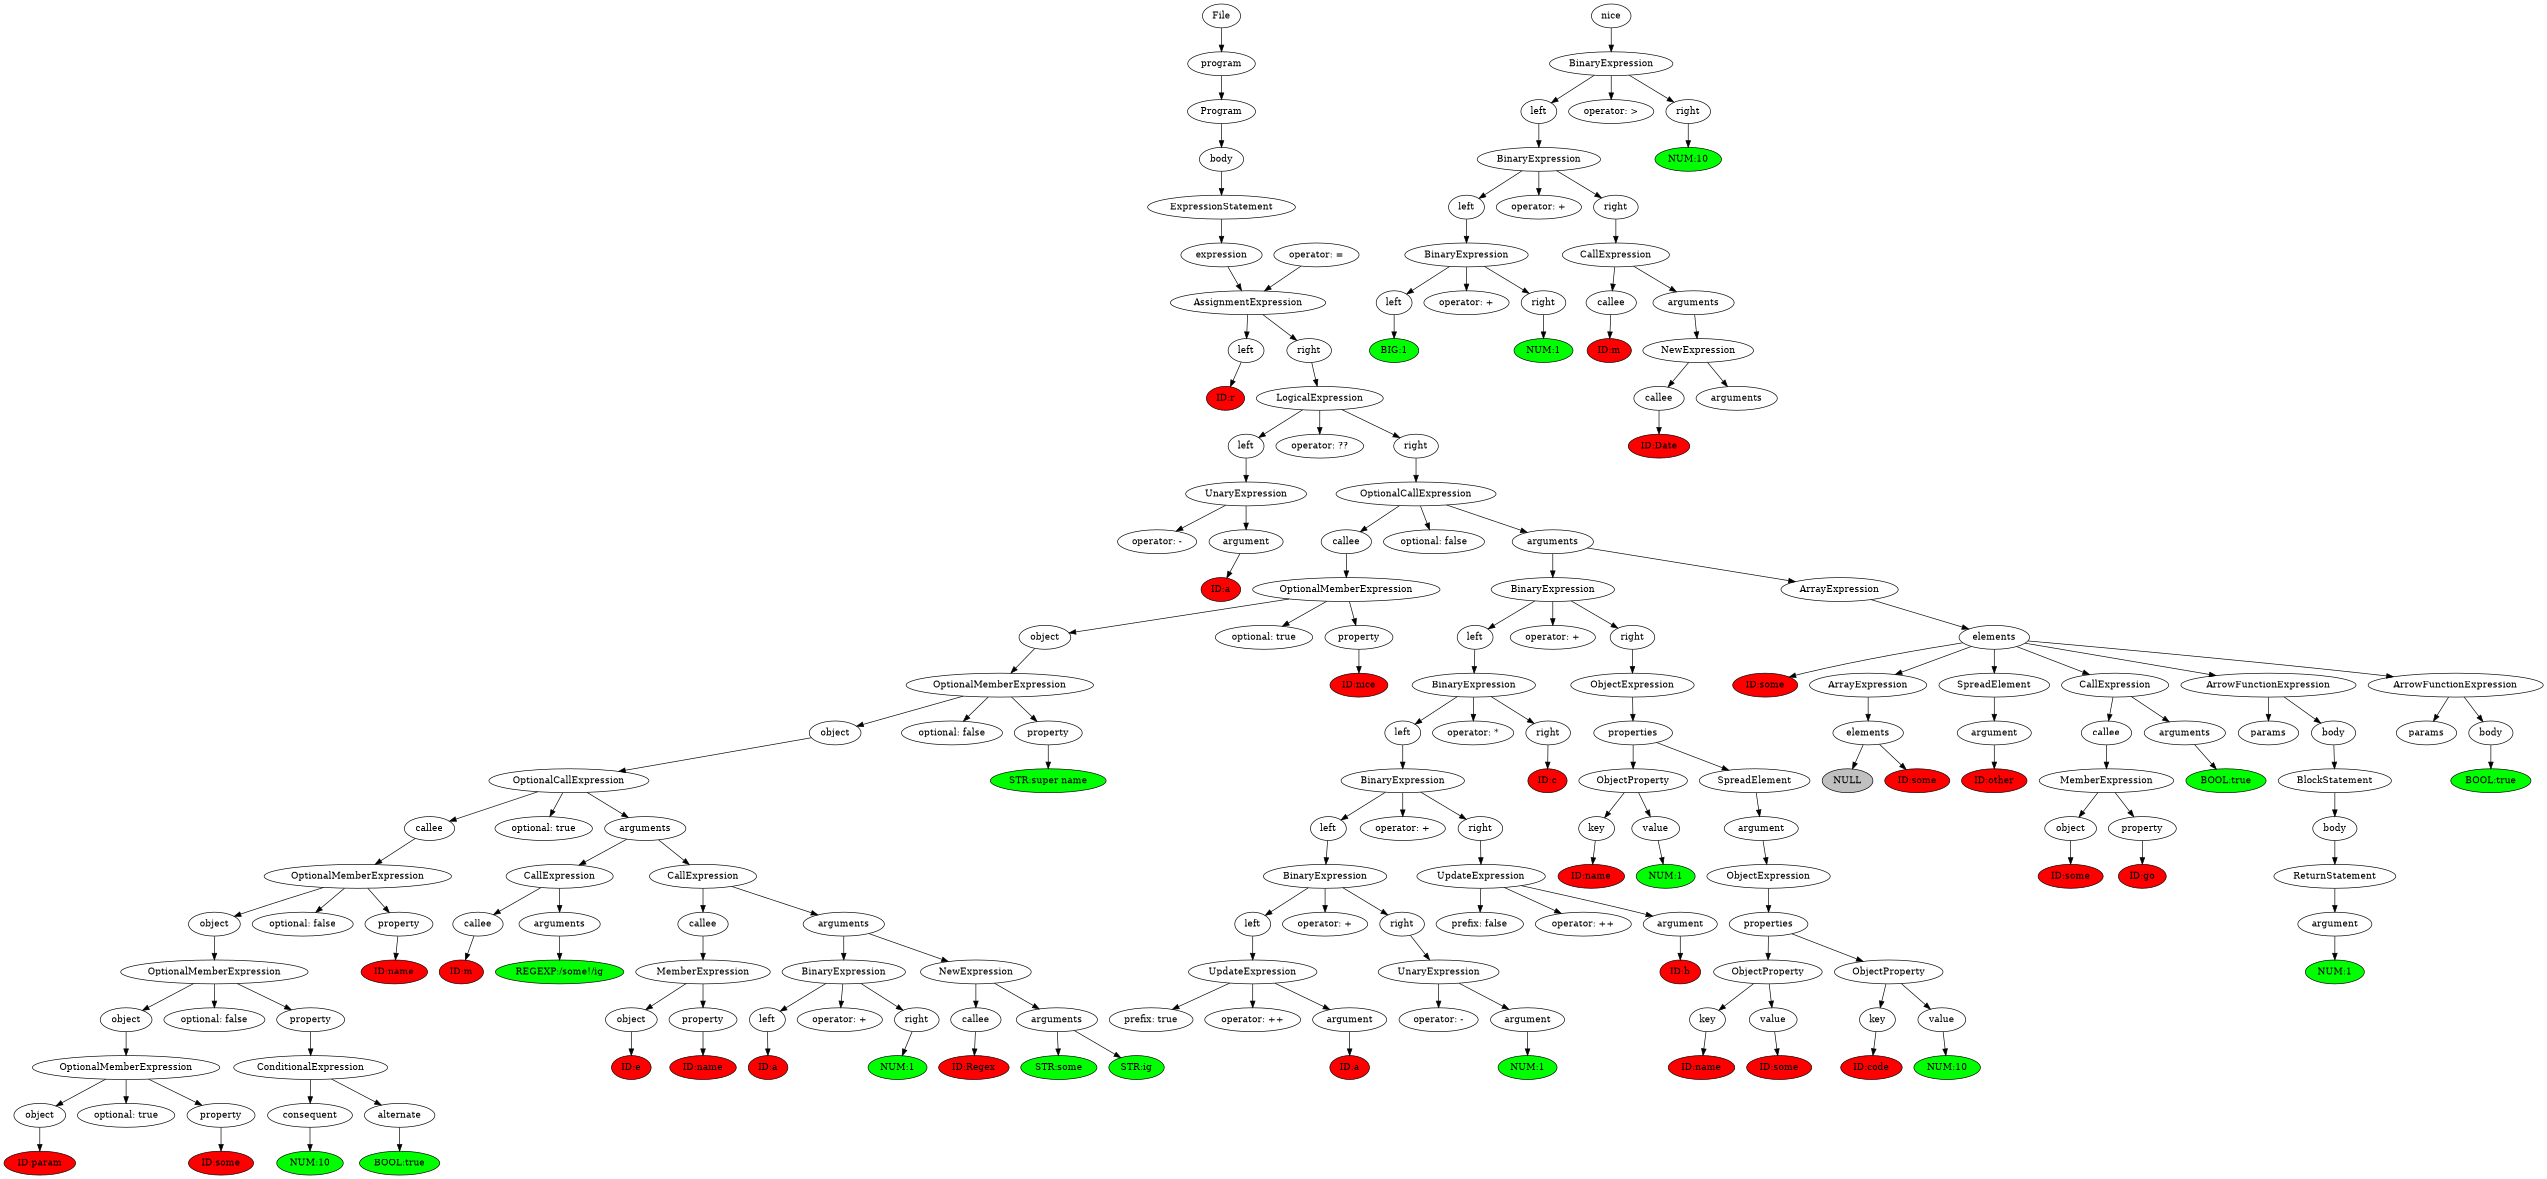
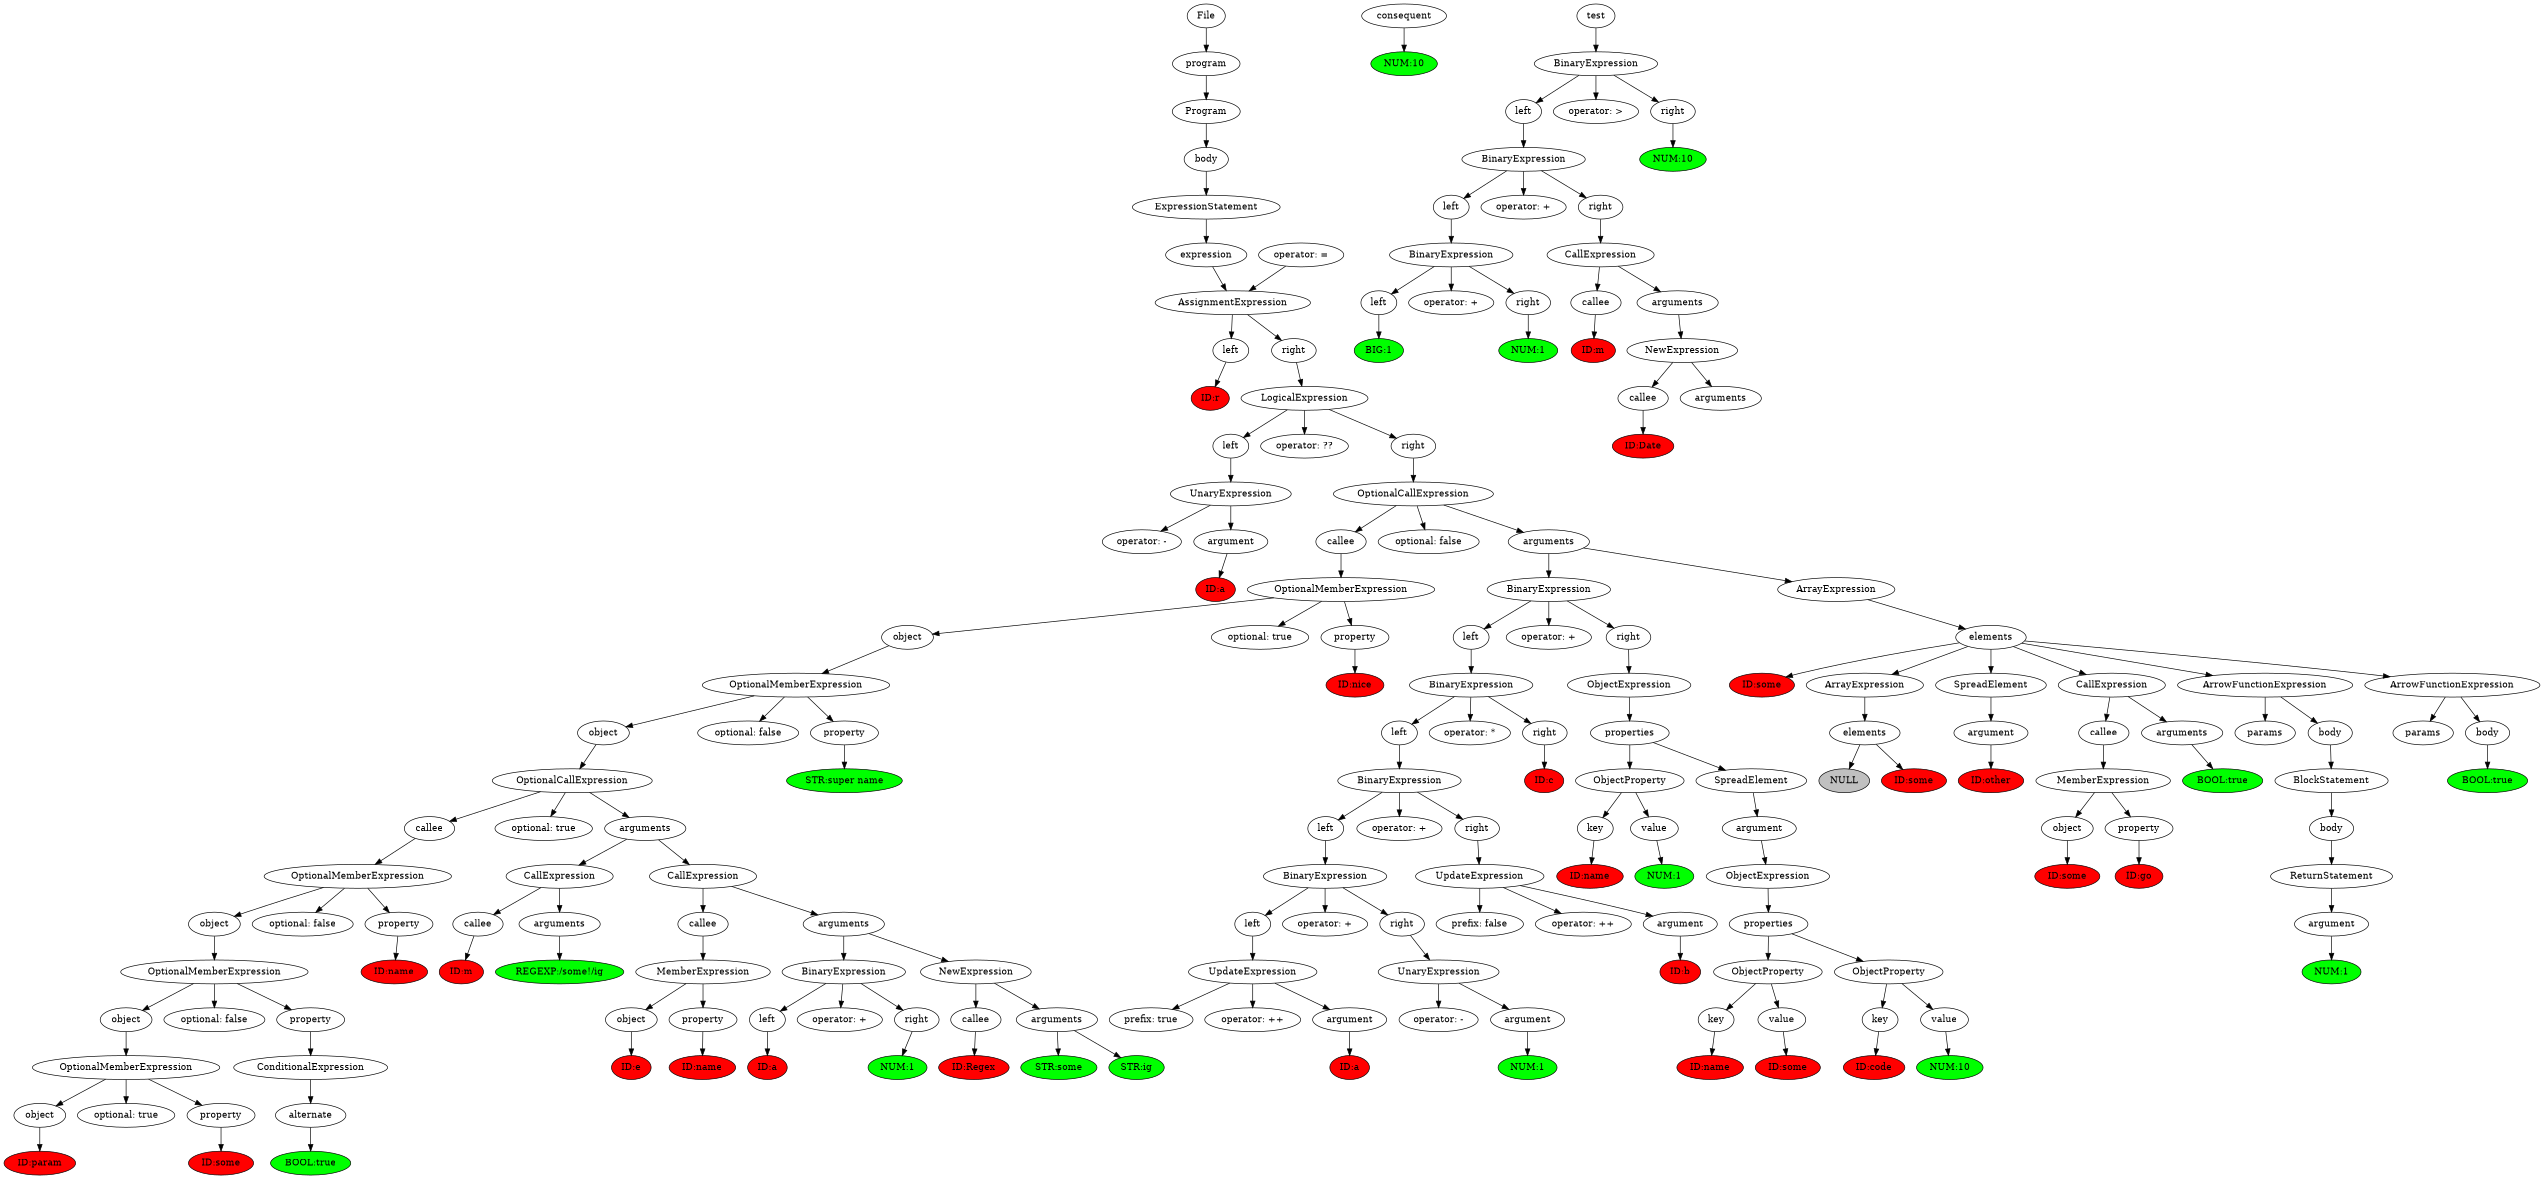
  digraph {
    n1 [label=File]
    n2 [label=program]
    n3 [label=Program]
    n4 [label=body]
    n5 [label=ExpressionStatement]
    n6 [label=expression]
    n7 [label=AssignmentExpression]
    n8 [label=left]
    n9 [label=right]
    n10 [fillcolor=red label="ID:r" style=filled]
    n11 [label="operator: ="]
    n12 [label=LogicalExpression]
    n13 [label=left]
    n14 [label="operator: ??"]
    n15 [label=right]
    n16 [label=UnaryExpression]
    n17 [label=OptionalCallExpression]
    n18 [label="operator: -"]
    n19 [label=argument]
    n20 [fillcolor=red label="ID:a" style=filled]
    n21 [label=callee]
    n22 [label="optional: false"]
    n23 [label=arguments]
    n24 [label=OptionalMemberExpression]
    n25 [label=BinaryExpression]
    n26 [label=ArrayExpression]
    n27 [label=object]
    n28 [label="optional: true"]
    n29 [label=property]
    n30 [label=OptionalMemberExpression]
    n31 [fillcolor=red label="ID:nice" style=filled]
    n32 [label=object]
    n33 [label="optional: false"]
    n34 [label=property]
    n35 [label=OptionalCallExpression]
    n36 [fillcolor=green label="STR:super name" style=filled]
    n37 [label=callee]
    n38 [label="optional: true"]
    n39 [label=arguments]
    n40 [label=OptionalMemberExpression]
    n41 [label=CallExpression]
    n42 [label=CallExpression]
    n43 [label=object]
    n44 [label="optional: false"]
    n45 [label=property]
    n46 [label=OptionalMemberExpression]
    n47 [fillcolor=red label="ID:name" style=filled]
    n48 [label=object]
    n49 [label="optional: false"]
    n50 [label=property]
    n51 [label=OptionalMemberExpression]
    n52 [label=ConditionalExpression]
    n53 [label=object]
    n54 [label="optional: true"]
    n55 [label=property]
    n56 [fillcolor=red label="ID:param" style=filled]
    n57 [fillcolor=red label="ID:some" style=filled]
    n58 [label=consequent]
    n59 [label=alternate]
-   n60 [label=nice]
+   n60 [label=test]
    n61 [label=BinaryExpression]
    n62 [fillcolor=green label="NUM:10" style=filled]
    n63 [fillcolor=green label="BOOL:true" style=filled]
    n64 [label=left]
    n65 [label="operator: >"]
    n66 [label=right]
    n67 [label=BinaryExpression]
    n68 [fillcolor=green label="NUM:10" style=filled]
    n69 [label=left]
    n70 [label="operator: +"]
    n71 [label=right]
    n72 [label=BinaryExpression]
    n73 [label=CallExpression]
    n74 [label=left]
    n75 [label="operator: +"]
    n76 [label=right]
    n77 [fillcolor=green label="BIG:1" style=filled]
    n78 [fillcolor=green label="NUM:1" style=filled]
    n79 [label=callee]
    n80 [label=arguments]
    n81 [fillcolor=red label="ID:m" style=filled]
    n82 [label=NewExpression]
    n83 [label=callee]
    n84 [label=arguments]
    n85 [fillcolor=red label="ID:Date" style=filled]
    n86 [label=callee]
    n87 [label=arguments]
    n88 [label=callee]
    n89 [label=arguments]
    n90 [fillcolor=red label="ID:m" style=filled]
    n91 [fillcolor=green label="REGEXP:/some!/ig" style=filled]
    n92 [label=MemberExpression]
    n93 [label=BinaryExpression]
    n94 [label=NewExpression]
    n95 [label=object]
    n96 [label=property]
    n97 [fillcolor=red label="ID:e" style=filled]
    n98 [fillcolor=red label="ID:name" style=filled]
    n99 [label=left]
    n100 [label="operator: +"]
    n101 [label=right]
    n102 [label=callee]
    n103 [label=arguments]
    n104 [fillcolor=red label="ID:a" style=filled]
    n105 [fillcolor=green label="NUM:1" style=filled]
    n106 [fillcolor=red label="ID:Regex" style=filled]
    n107 [fillcolor=green label="STR:some" style=filled]
    n108 [fillcolor=green label="STR:ig" style=filled]
    n109 [label=left]
    n110 [label="operator: +"]
    n111 [label=right]
    n112 [label=elements]
    n113 [label=BinaryExpression]
    n114 [label=ObjectExpression]
    n115 [label=left]
    n116 [label="operator: *"]
    n117 [label=right]
    n118 [label=BinaryExpression]
    n119 [fillcolor=red label="ID:c" style=filled]
    n120 [label=left]
    n121 [label="operator: +"]
    n122 [label=right]
    n123 [label=BinaryExpression]
    n124 [label=UpdateExpression]
    n125 [label=left]
    n126 [label="operator: +"]
    n127 [label=right]
    n128 [label=UpdateExpression]
    n129 [label=UnaryExpression]
    n130 [label="prefix: true"]
    n131 [label="operator: ++"]
    n132 [label=argument]
    n133 [fillcolor=red label="ID:a" style=filled]
    n134 [label="operator: -"]
    n135 [label=argument]
    n136 [fillcolor=green label="NUM:1" style=filled]
    n137 [label="prefix: false"]
    n138 [label="operator: ++"]
    n139 [label=argument]
    n140 [fillcolor=red label="ID:b" style=filled]
    n141 [label=properties]
    n142 [label=ObjectProperty]
    n143 [label=SpreadElement]
    n144 [label=key]
    n145 [label=value]
    n146 [label=argument]
    n147 [fillcolor=red label="ID:name" style=filled]
    n148 [fillcolor=green label="NUM:1" style=filled]
    n149 [label=ObjectExpression]
    n150 [label=properties]
    n151 [label=ObjectProperty]
    n152 [label=ObjectProperty]
    n153 [label=key]
    n154 [label=value]
    n155 [label=key]
    n156 [label=value]
    n157 [fillcolor=red label="ID:name" style=filled]
    n158 [fillcolor=red label="ID:some" style=filled]
    n159 [fillcolor=red label="ID:code" style=filled]
    n160 [fillcolor=green label="NUM:10" style=filled]
    n161 [fillcolor=red label="ID:some" style=filled]
    n162 [label=ArrayExpression]
    n163 [label=SpreadElement]
    n164 [label=CallExpression]
    n165 [label=ArrowFunctionExpression]
    n166 [label=ArrowFunctionExpression]
    n167 [label=elements]
    n168 [label=argument]
    n169 [label=callee]
    n170 [label=arguments]
    n171 [label=params]
    n172 [label=body]
    n173 [label=params]
    n174 [label=body]
    n175 [fillcolor=gray label=NULL style=filled]
    n176 [fillcolor=red label="ID:some" style=filled]
    n177 [fillcolor=red label="ID:other" style=filled]
    n178 [label=MemberExpression]
    n179 [fillcolor=green label="BOOL:true" style=filled]
    n180 [label=object]
    n181 [label=property]
    n182 [fillcolor=red label="ID:some" style=filled]
    n183 [fillcolor=red label="ID:go" style=filled]
    n184 [label=BlockStatement]
    n185 [label=body]
    n186 [label=ReturnStatement]
    n187 [label=argument]
    n188 [fillcolor=green label="NUM:1" style=filled]
    n189 [fillcolor=green label="BOOL:true" style=filled]
    n1 -> n2
    n2 -> n3
    n3 -> n4
    n4 -> n5
    n5 -> n6
    n6 -> n7
    n7 -> n8
    n7 -> n9
    n8 -> n10
    n9 -> n12
    n11 -> n7
    n12 -> n13
    n12 -> n14
    n12 -> n15
    n13 -> n16
    n15 -> n17
    n16 -> n18
    n16 -> n19
    n17 -> n21
    n17 -> n22
    n17 -> n23
    n19 -> n20
    n21 -> n24
    n23 -> n25
    n23 -> n26
    n24 -> n27
    n24 -> n28
    n24 -> n29
    n25 -> n109
    n25 -> n110
    n25 -> n111
    n26 -> n112
    n27 -> n30
    n29 -> n31
    n30 -> n32
    n30 -> n33
    n30 -> n34
    n32 -> n35
    n34 -> n36
    n35 -> n37
    n35 -> n38
    n35 -> n39
    n37 -> n40
    n39 -> n41
    n39 -> n42
    n40 -> n43
    n40 -> n44
    n40 -> n45
    n41 -> n86
    n41 -> n87
    n42 -> n88
    n42 -> n89
    n43 -> n46
    n45 -> n47
    n46 -> n48
    n46 -> n49
    n46 -> n50
    n48 -> n51
    n50 -> n52
    n51 -> n53
    n51 -> n54
    n51 -> n55
-   n52 -> n58
    n52 -> n59
    n53 -> n56
    n55 -> n57
    n58 -> n62
    n59 -> n63
    n60 -> n61
    n61 -> n64
    n61 -> n65
    n61 -> n66
    n64 -> n67
    n66 -> n68
    n67 -> n69
    n67 -> n70
    n67 -> n71
    n69 -> n72
    n71 -> n73
    n72 -> n74
    n72 -> n75
    n72 -> n76
    n73 -> n79
    n73 -> n80
    n74 -> n77
    n76 -> n78
    n79 -> n81
    n80 -> n82
    n82 -> n83
    n82 -> n84
    n83 -> n85
    n86 -> n90
    n87 -> n91
    n88 -> n92
    n89 -> n93
    n89 -> n94
    n92 -> n95
    n92 -> n96
    n93 -> n99
    n93 -> n100
    n93 -> n101
    n94 -> n102
    n94 -> n103
    n95 -> n97
    n96 -> n98
    n99 -> n104
    n101 -> n105
    n102 -> n106
    n103 -> n107
    n103 -> n108
    n109 -> n113
    n111 -> n114
    n112 -> n161
    n112 -> n162
    n112 -> n163
    n112 -> n164
    n112 -> n165
    n112 -> n166
    n113 -> n115
    n113 -> n116
    n113 -> n117
    n114 -> n141
    n115 -> n118
    n117 -> n119
    n118 -> n120
    n118 -> n121
    n118 -> n122
    n120 -> n123
    n122 -> n124
    n123 -> n125
    n123 -> n126
    n123 -> n127
    n124 -> n137
    n124 -> n138
    n124 -> n139
    n125 -> n128
    n127 -> n129
    n128 -> n130
    n128 -> n131
    n128 -> n132
    n129 -> n134
    n129 -> n135
    n132 -> n133
    n135 -> n136
    n139 -> n140
    n141 -> n142
    n141 -> n143
    n142 -> n144
    n142 -> n145
    n143 -> n146
    n144 -> n147
    n145 -> n148
    n146 -> n149
    n149 -> n150
    n150 -> n151
    n150 -> n152
    n151 -> n153
    n151 -> n154
    n152 -> n155
    n152 -> n156
    n153 -> n157
    n154 -> n158
    n155 -> n159
    n156 -> n160
    n162 -> n167
    n163 -> n168
    n164 -> n169
    n164 -> n170
    n165 -> n171
    n165 -> n172
    n166 -> n173
    n166 -> n174
    n167 -> n175
    n167 -> n176
    n168 -> n177
    n169 -> n178
    n170 -> n179
    n172 -> n184
    n174 -> n189
    n178 -> n180
    n178 -> n181
    n180 -> n182
    n181 -> n183
    n184 -> n185
    n185 -> n186
    n186 -> n187
    n187 -> n188
  }
